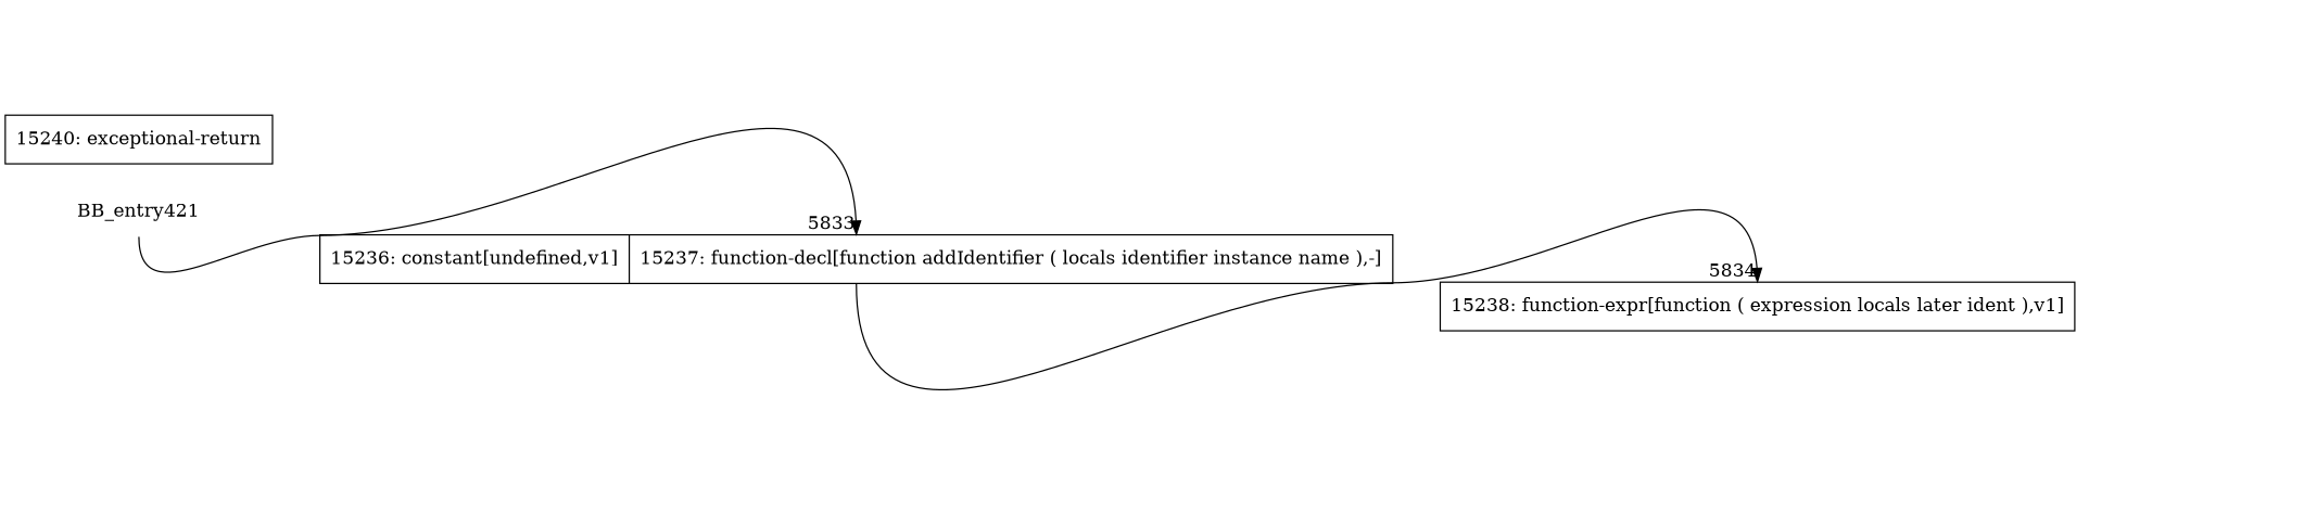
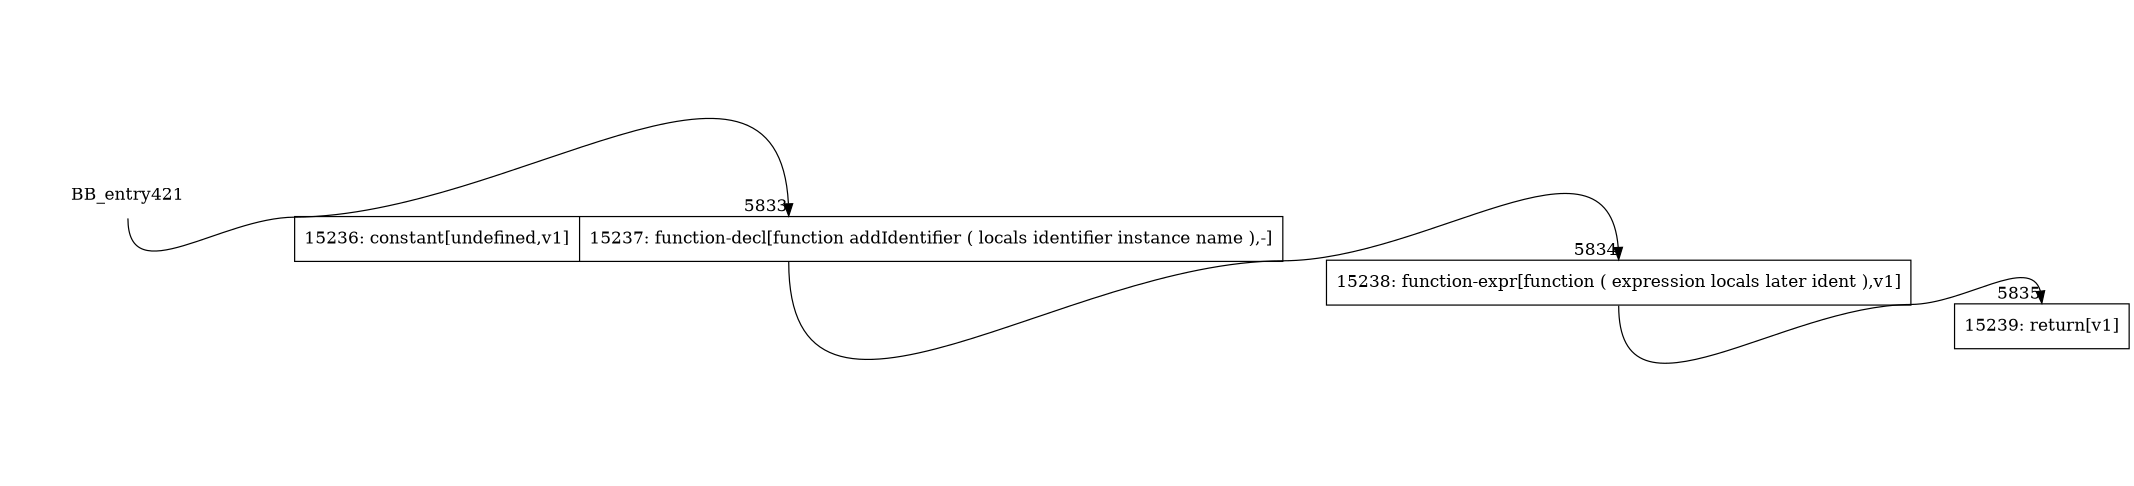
  digraph {
    rankdir=LR
    node [shape=record]
    edge [headport=n tailport=s]
    n1 [label=BB_entry421 shape=none]
    n2 [label="{15236: constant[undefined,v1]|15237: function-decl[function addIdentifier ( locals identifier instance name ),-]}"]
    n3 [label="{15238: function-expr[function ( expression locals later ident ),v1]}"]
-   n5 [label="{15240: exceptional-return}"]
+   n4 [label="{15239: return[v1]}"]
    n1 -> n2 [headlabel="    5833"]
    n2 -> n3 [headlabel="      5834"]
+   n3 -> n4 [headlabel="      5835"]
  }
